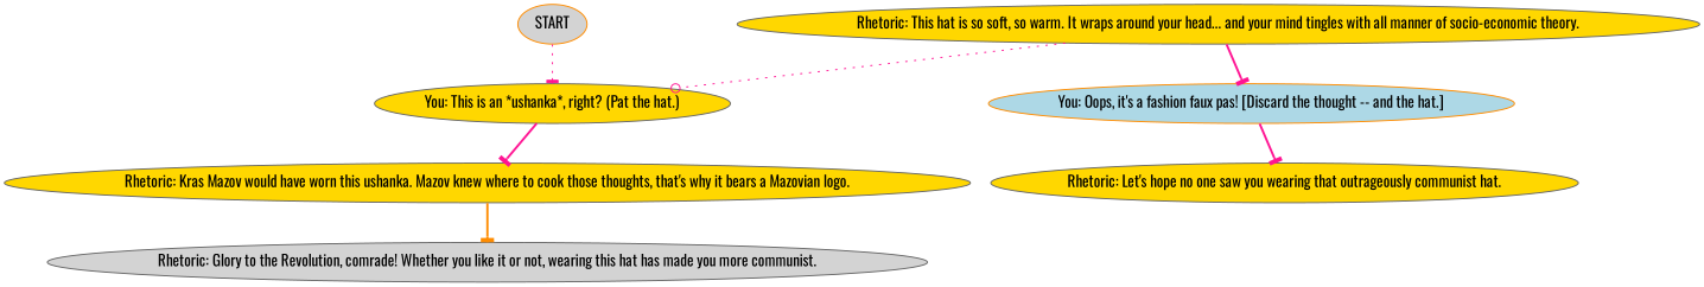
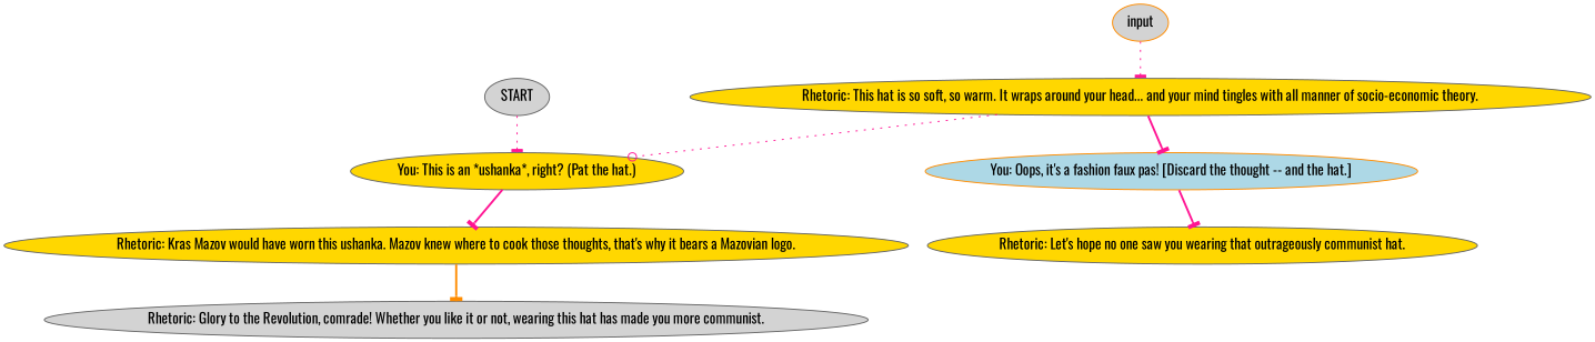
  digraph {
    fontname=Oswald
    node [color=gray40 fillcolor=gold fontname=Oswald style=filled]
    edge [arrowhead=tee color=deeppink fontname=Oswald style=bold]
-   n1 [color=darkorange fillcolor=lightgrey label=START]
+   n1 [fillcolor=lightgrey label=START]
    n2 [label="You: This is an *ushanka*, right? (Pat the hat.)"]
+   n3 [color=darkorange fillcolor=lightgrey label=input]
    n4 [label="Rhetoric: This hat is so soft, so warm. It wraps around your head... and your mind tingles with all manner of socio-economic theory."]
    n5 [color=darkorange fillcolor=lightblue label="You: Oops, it's a fashion faux pas! [Discard the thought -- and the hat.]"]
    n6 [label="Rhetoric: Kras Mazov would have worn this ushanka. Mazov knew where to cook those thoughts, that's why it bears a Mazovian logo."]
    n7 [fillcolor=lightgrey label="Rhetoric: Glory to the Revolution, comrade! Whether you like it or not, wearing this hat has made you more communist."]
    n8 [label="Rhetoric: Let's hope no one saw you wearing that outrageously communist hat."]
    n1 -> n2 [style=dotted]
    n2 -> n6
+   n3 -> n4 [style=dotted]
    n4 -> n2 [arrowhead=odot style=dotted]
    n4 -> n5
    n5 -> n8
    n6 -> n7 [color=darkorange]
  }
